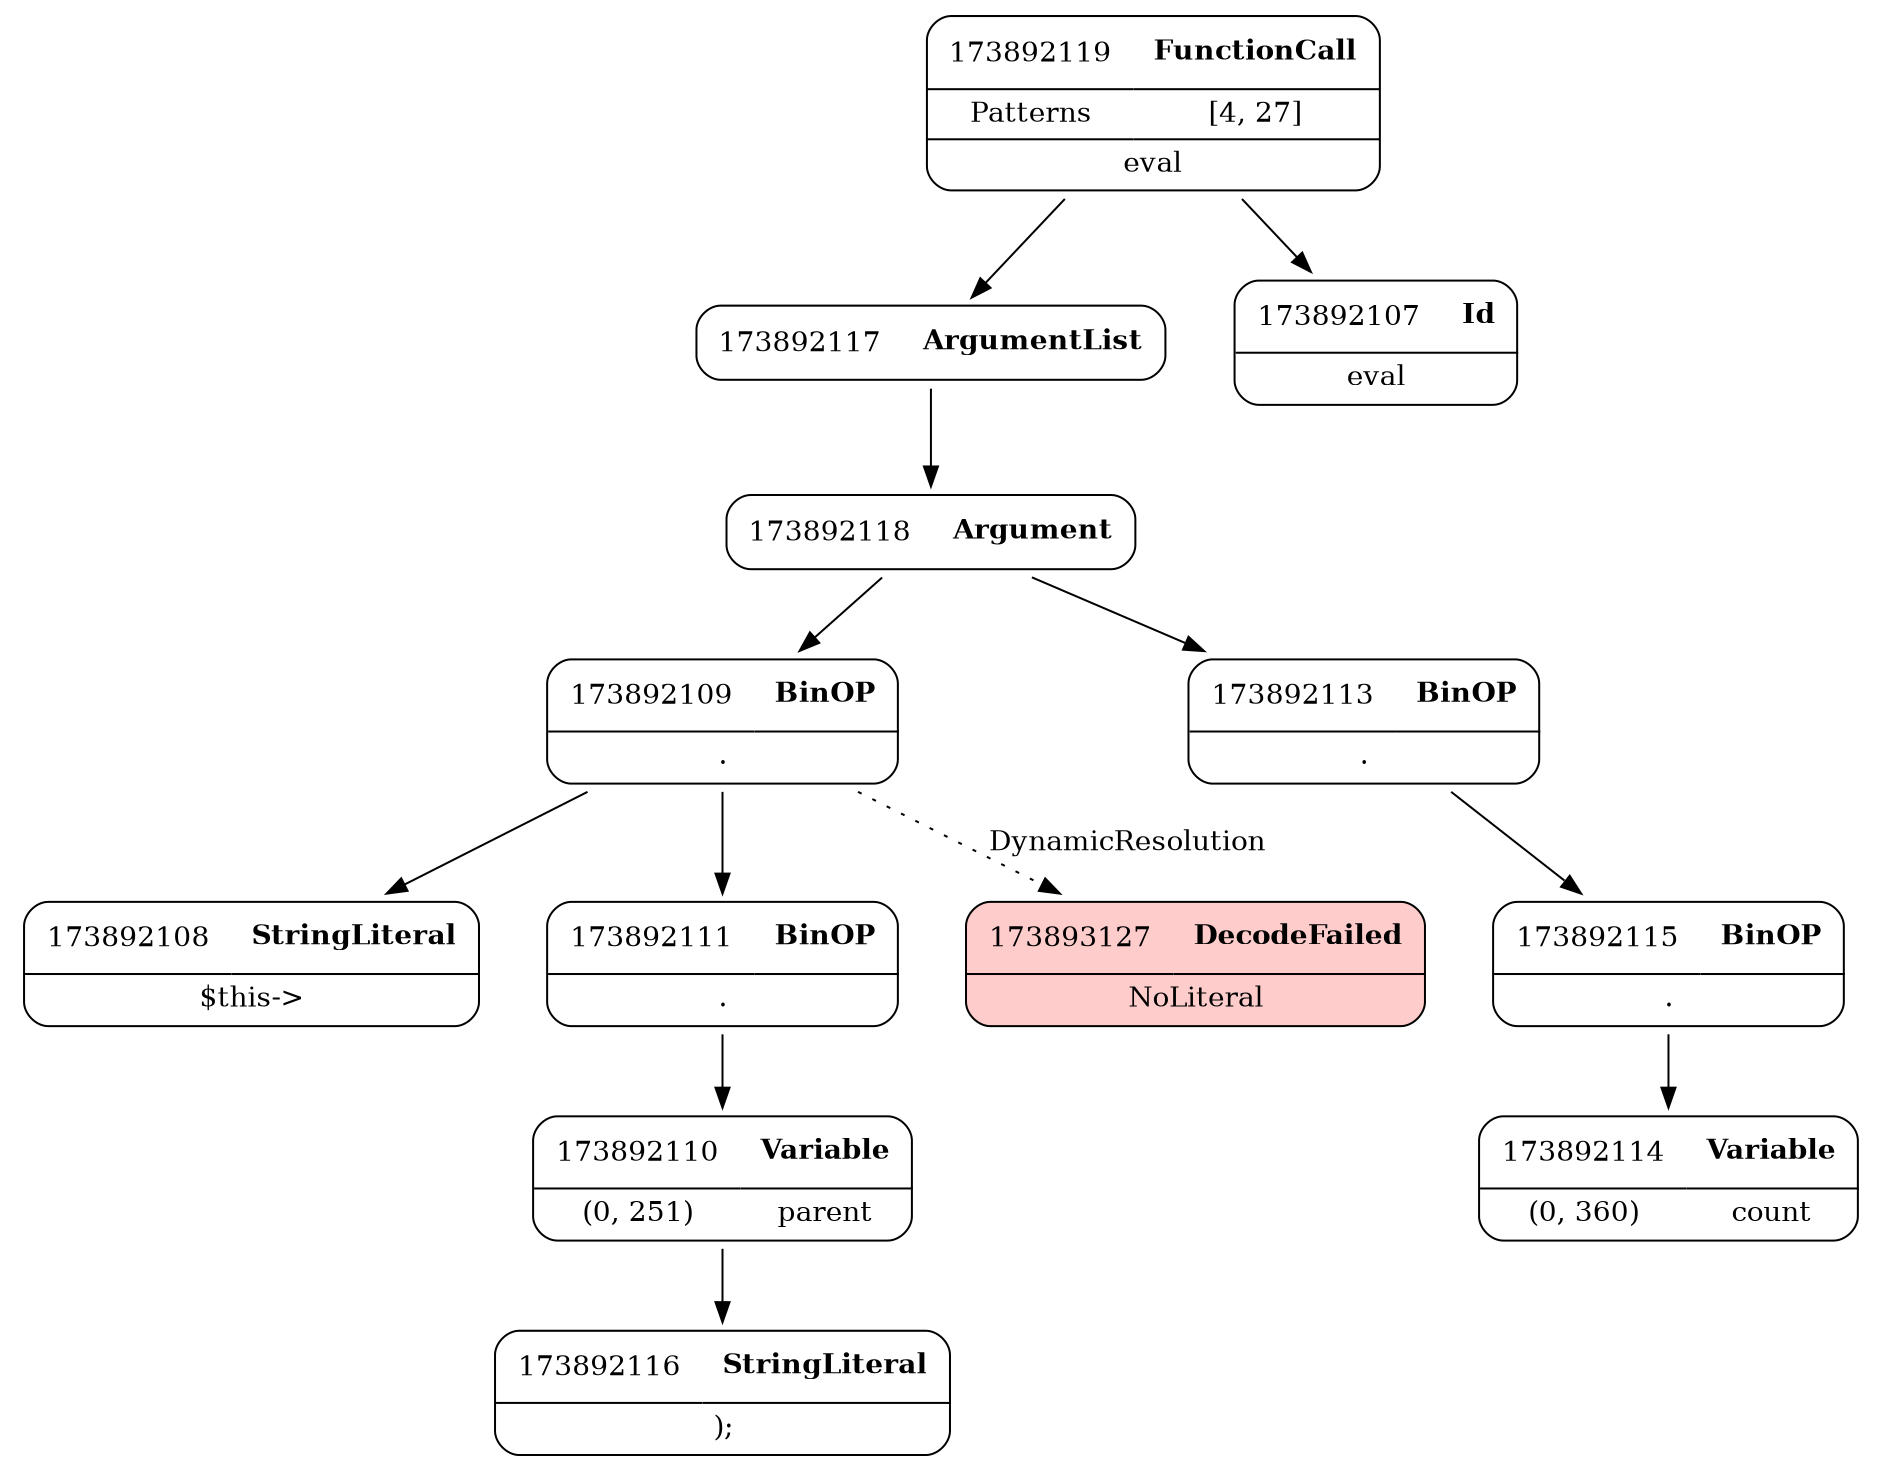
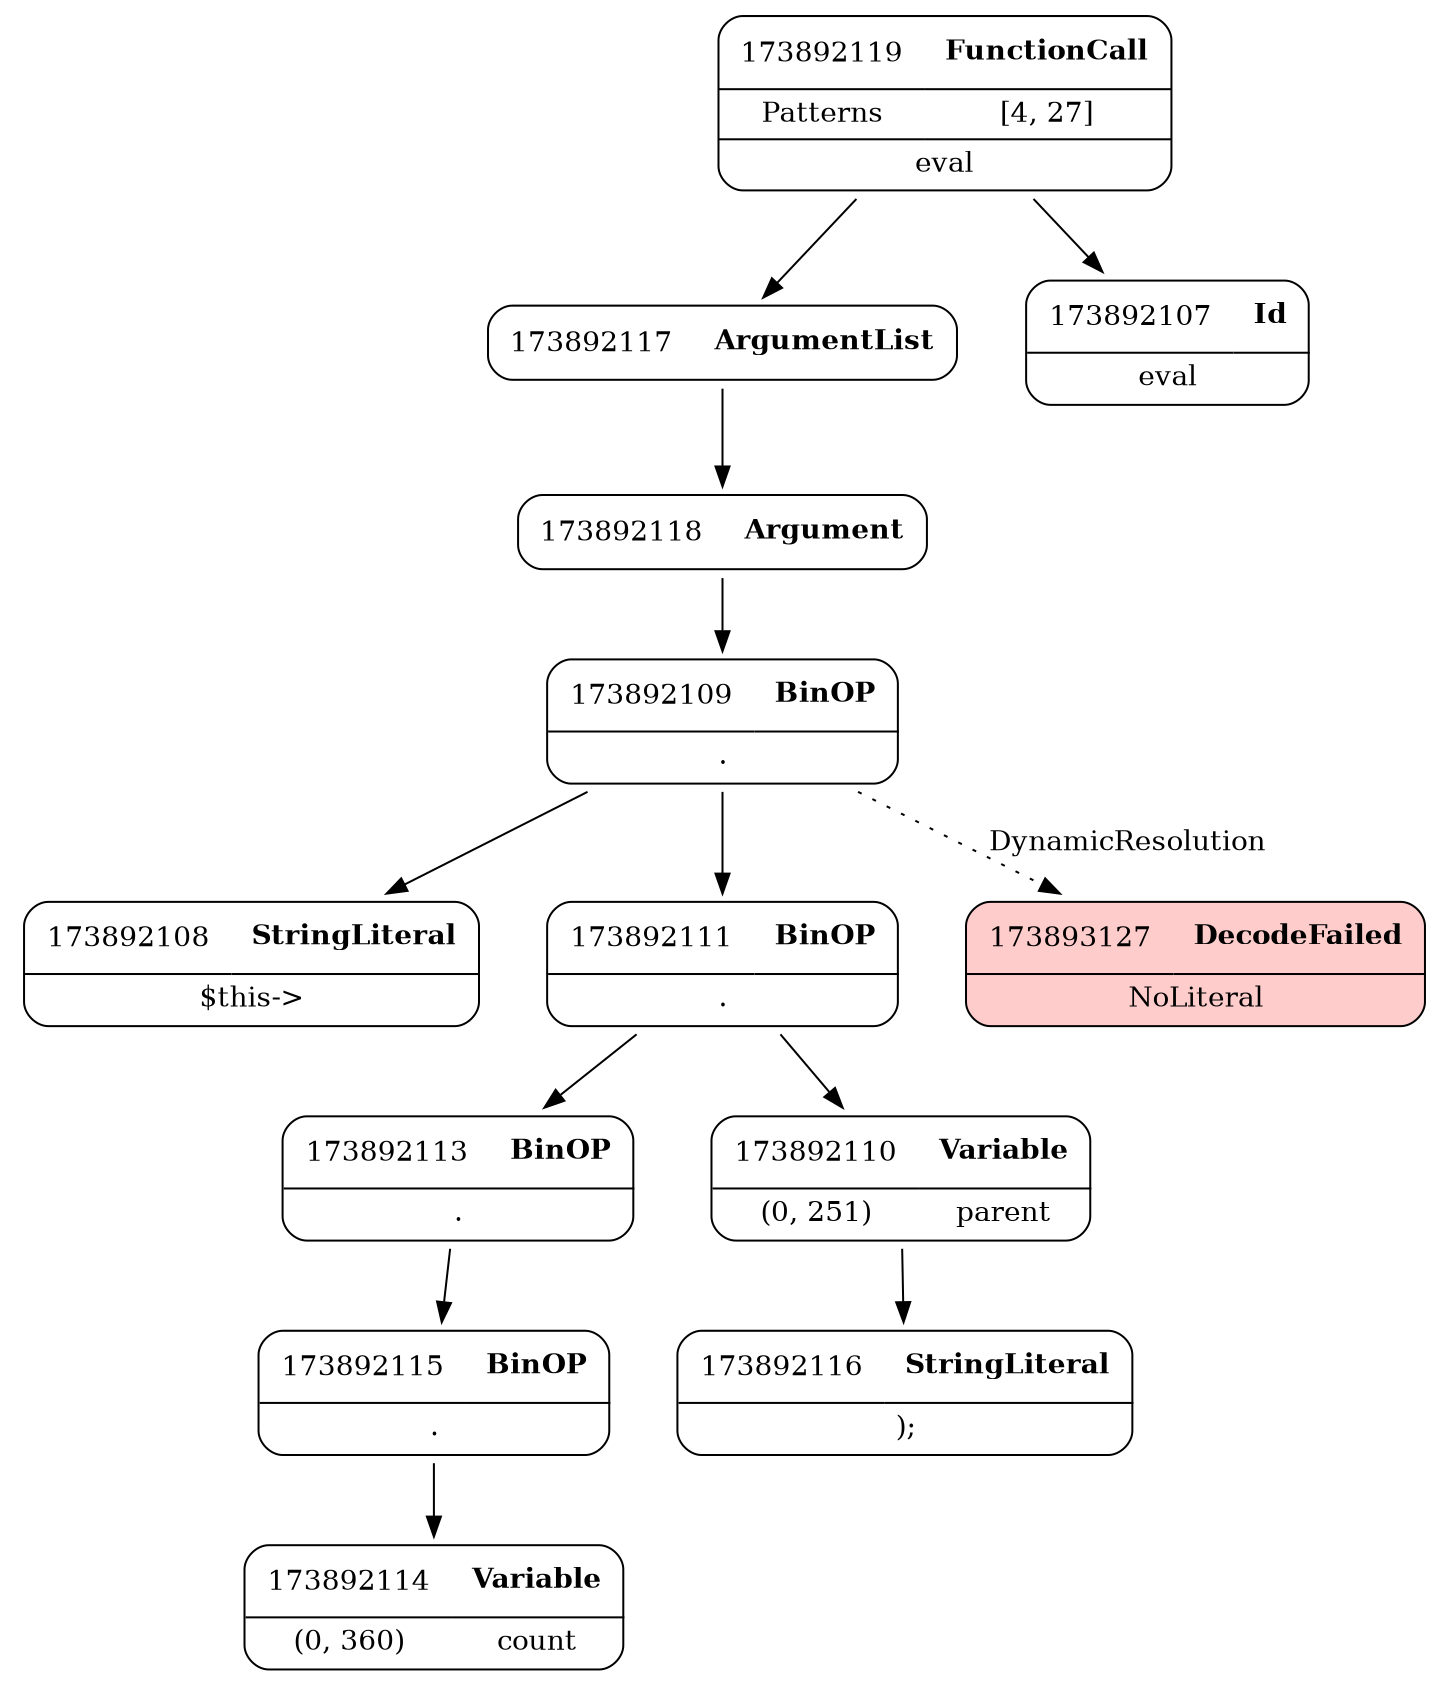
  digraph {
    node [shape=none]
    edge [weight=2]
    n1 [label=<<TABLE border='1' cellspacing='0' cellpadding='10' style='rounded' ><TR><TD border='0'>173892117</TD><TD border='0'><B>ArgumentList</B></TD></TR></TABLE>>]
    n2 [label=<<TABLE border='1' cellspacing='0' cellpadding='10' style='rounded' ><TR><TD border='0'>173892118</TD><TD border='0'><B>Argument</B></TD></TR></TABLE>>]
    n3 [label=<<TABLE border='1' cellspacing='0' cellpadding='10' style='rounded' ><TR><TD border='0'>173892109</TD><TD border='0'><B>BinOP</B></TD></TR><HR/><TR><TD border='0' cellpadding='5' colspan='2'>.</TD></TR></TABLE>>]
    n4 [label=<<TABLE border='1' cellspacing='0' cellpadding='10' style='rounded' ><TR><TD border='0'>173892108</TD><TD border='0'><B>StringLiteral</B></TD></TR><HR/><TR><TD border='0' cellpadding='5' colspan='2'>$this-&gt;</TD></TR></TABLE>>]
    n5 [label=<<TABLE border='1' cellspacing='0' cellpadding='10' style='rounded' ><TR><TD border='0'>173892111</TD><TD border='0'><B>BinOP</B></TD></TR><HR/><TR><TD border='0' cellpadding='5' colspan='2'>.</TD></TR></TABLE>>]
    n6 [label=<<TABLE border='1' cellspacing='0' cellpadding='10' style='rounded' bgcolor='#FFCCCC' ><TR><TD border='0'>173893127</TD><TD border='0'><B>DecodeFailed</B></TD></TR><HR/><TR><TD border='0' cellpadding='5' colspan='2'>NoLiteral</TD></TR></TABLE>>]
    n7 [label=<<TABLE border='1' cellspacing='0' cellpadding='10' style='rounded' ><TR><TD border='0'>173892116</TD><TD border='0'><B>StringLiteral</B></TD></TR><HR/><TR><TD border='0' cellpadding='5' colspan='2'>);</TD></TR></TABLE>>]
    n8 [label=<<TABLE border='1' cellspacing='0' cellpadding='10' style='rounded' ><TR><TD border='0'>173892119</TD><TD border='0'><B>FunctionCall</B></TD></TR><HR/><TR><TD border='0' cellpadding='5'>Patterns</TD><TD border='0' cellpadding='5'>[4, 27]</TD></TR><HR/><TR><TD border='0' cellpadding='5' colspan='2'>eval</TD></TR></TABLE>>]
    n9 [label=<<TABLE border='1' cellspacing='0' cellpadding='10' style='rounded' ><TR><TD border='0'>173892107</TD><TD border='0'><B>Id</B></TD></TR><HR/><TR><TD border='0' cellpadding='5' colspan='2'>eval</TD></TR></TABLE>>]
    n10 [label=<<TABLE border='1' cellspacing='0' cellpadding='10' style='rounded' ><TR><TD border='0'>173892113</TD><TD border='0'><B>BinOP</B></TD></TR><HR/><TR><TD border='0' cellpadding='5' colspan='2'>.</TD></TR></TABLE>>]
    n11 [label=<<TABLE border='1' cellspacing='0' cellpadding='10' style='rounded' ><TR><TD border='0'>173892110</TD><TD border='0'><B>Variable</B></TD></TR><HR/><TR><TD border='0' cellpadding='5'>(0, 251)</TD><TD border='0' cellpadding='5'>parent</TD></TR></TABLE>>]
    n12 [label=<<TABLE border='1' cellspacing='0' cellpadding='10' style='rounded' ><TR><TD border='0'>173892115</TD><TD border='0'><B>BinOP</B></TD></TR><HR/><TR><TD border='0' cellpadding='5' colspan='2'>.</TD></TR></TABLE>>]
    n13 [label=<<TABLE border='1' cellspacing='0' cellpadding='10' style='rounded' ><TR><TD border='0'>173892114</TD><TD border='0'><B>Variable</B></TD></TR><HR/><TR><TD border='0' cellpadding='5'>(0, 360)</TD><TD border='0' cellpadding='5'>count</TD></TR></TABLE>>]
    n1 -> n2
    n2 -> n3
    n3 -> n4
    n3 -> n5
    n3 -> n6 [label=DynamicResolution style=dotted weight=""]
-   n2 -> n10
+   n5 -> n10
    n5 -> n11
    n8 -> n1
    n8 -> n9
    n10 -> n12
    n11 -> n7
    n12 -> n13
  }
